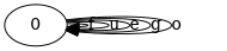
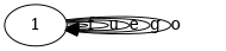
  digraph {
-   0
+   0 [label=1]
    0 -> 0 [label=f]
    0 -> 0 [label=u]
    0 -> 0 [label=e]
    0 -> 0 [label=g]
    0 -> 0 [label=o]
  }
